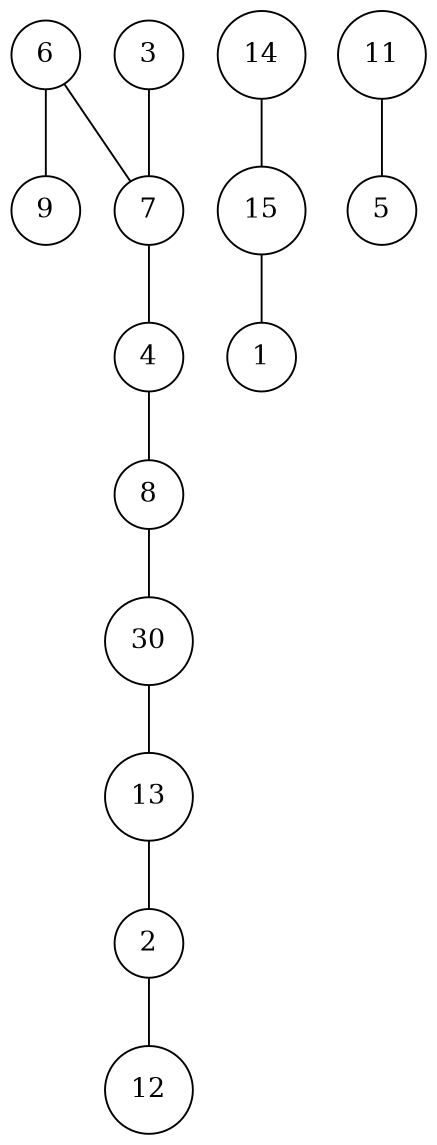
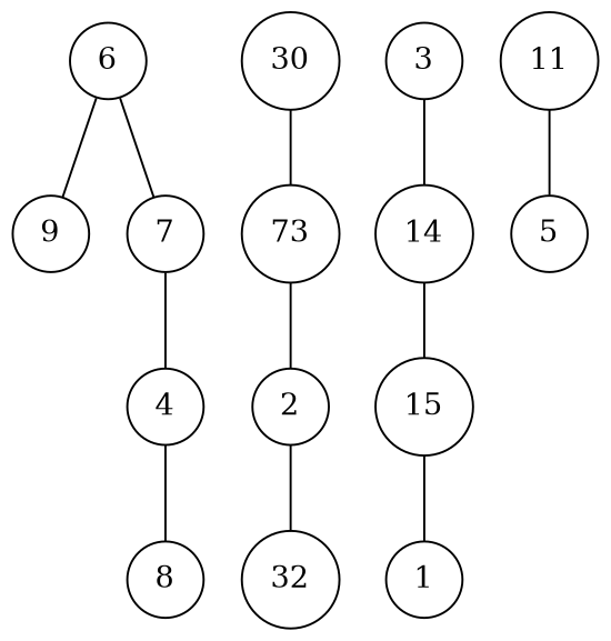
  graph {
    rankdir=UD
    splines=line
    node [shape=circle]
    n1 [label=6]
    n2 [label=9]
    n3 [label=7]
    n4 [label=4]
    n5 [label=8]
    n6 [label=30]
-   n7 [label=13]
+   n7 [label=73]
    n8 [label=2]
    n9 [label=3]
    n10 [label=14]
-   n11 [label=12]
+   n11 [label=32]
    n12 [label=15]
    n13 [label=1]
    n14 [label=11]
    n15 [label=5]
    n1 -- n2
    n1 -- n3
    n3 -- n4
    n4 -- n5
-   n5 -- n6
    n6 -- n7
    n7 -- n8
    n8 -- n11
-   n9 -- n3
+   n9 -- n10
    n10 -- n12
    n12 -- n13
    n14 -- n15
  }
